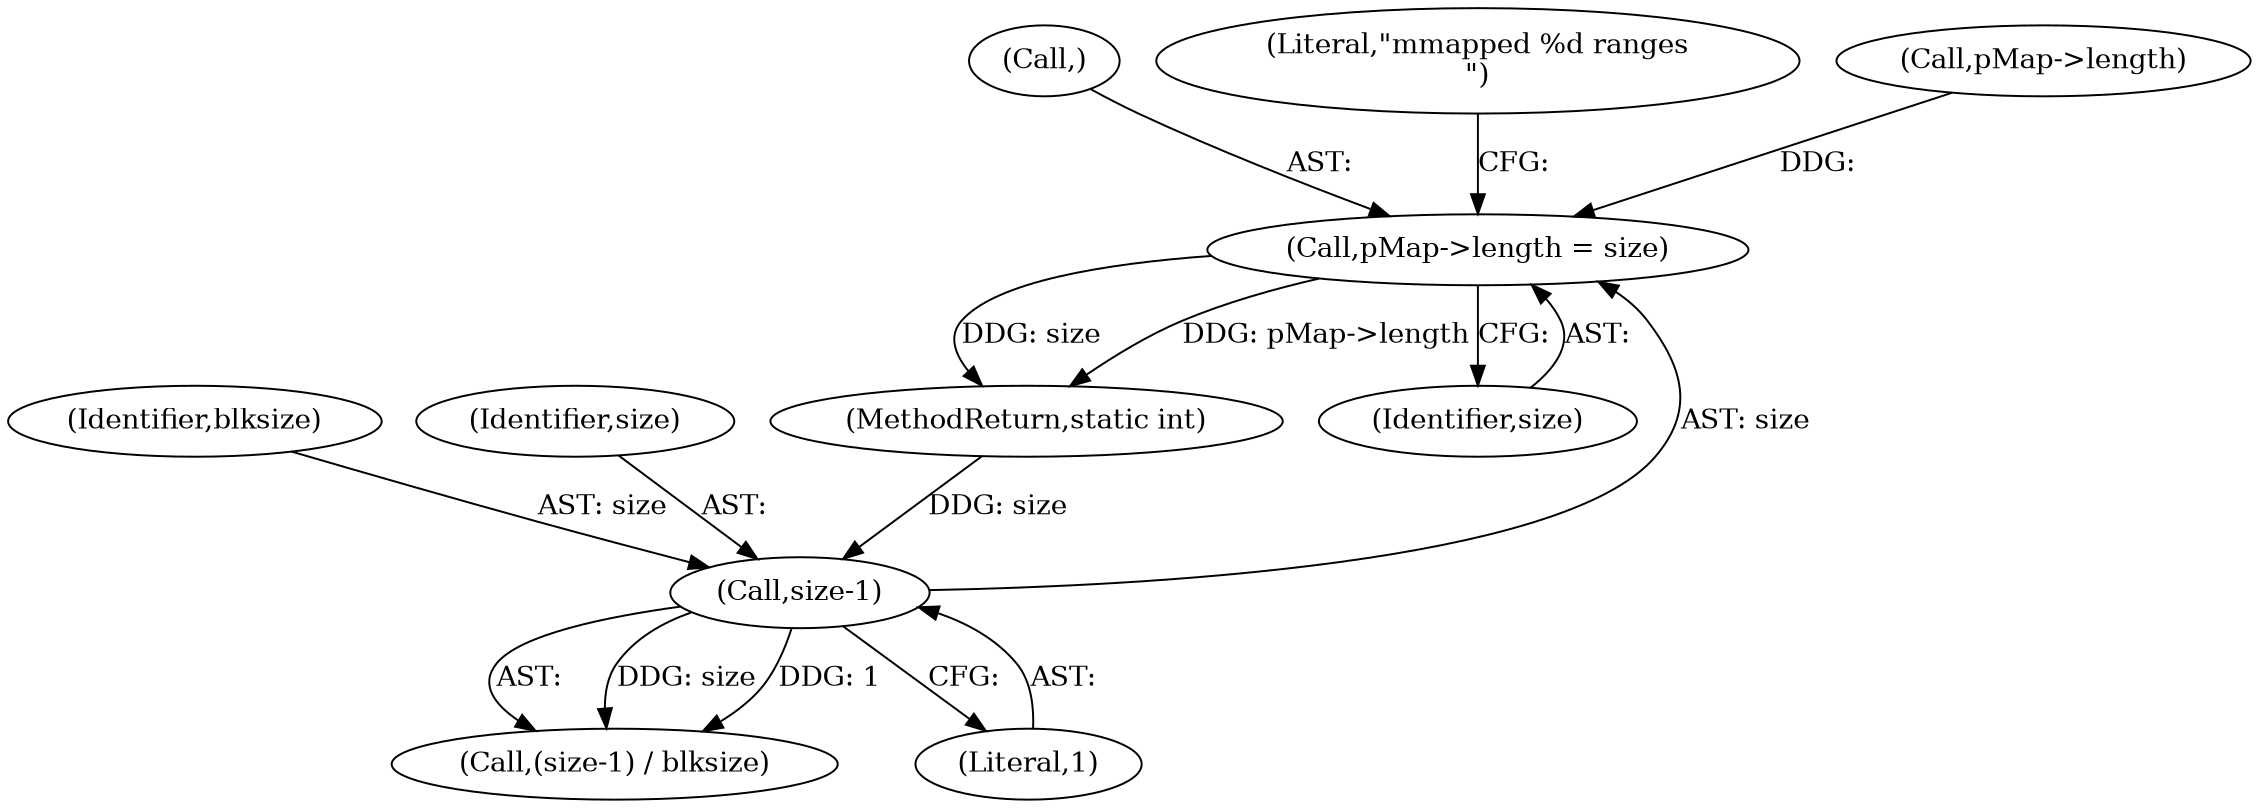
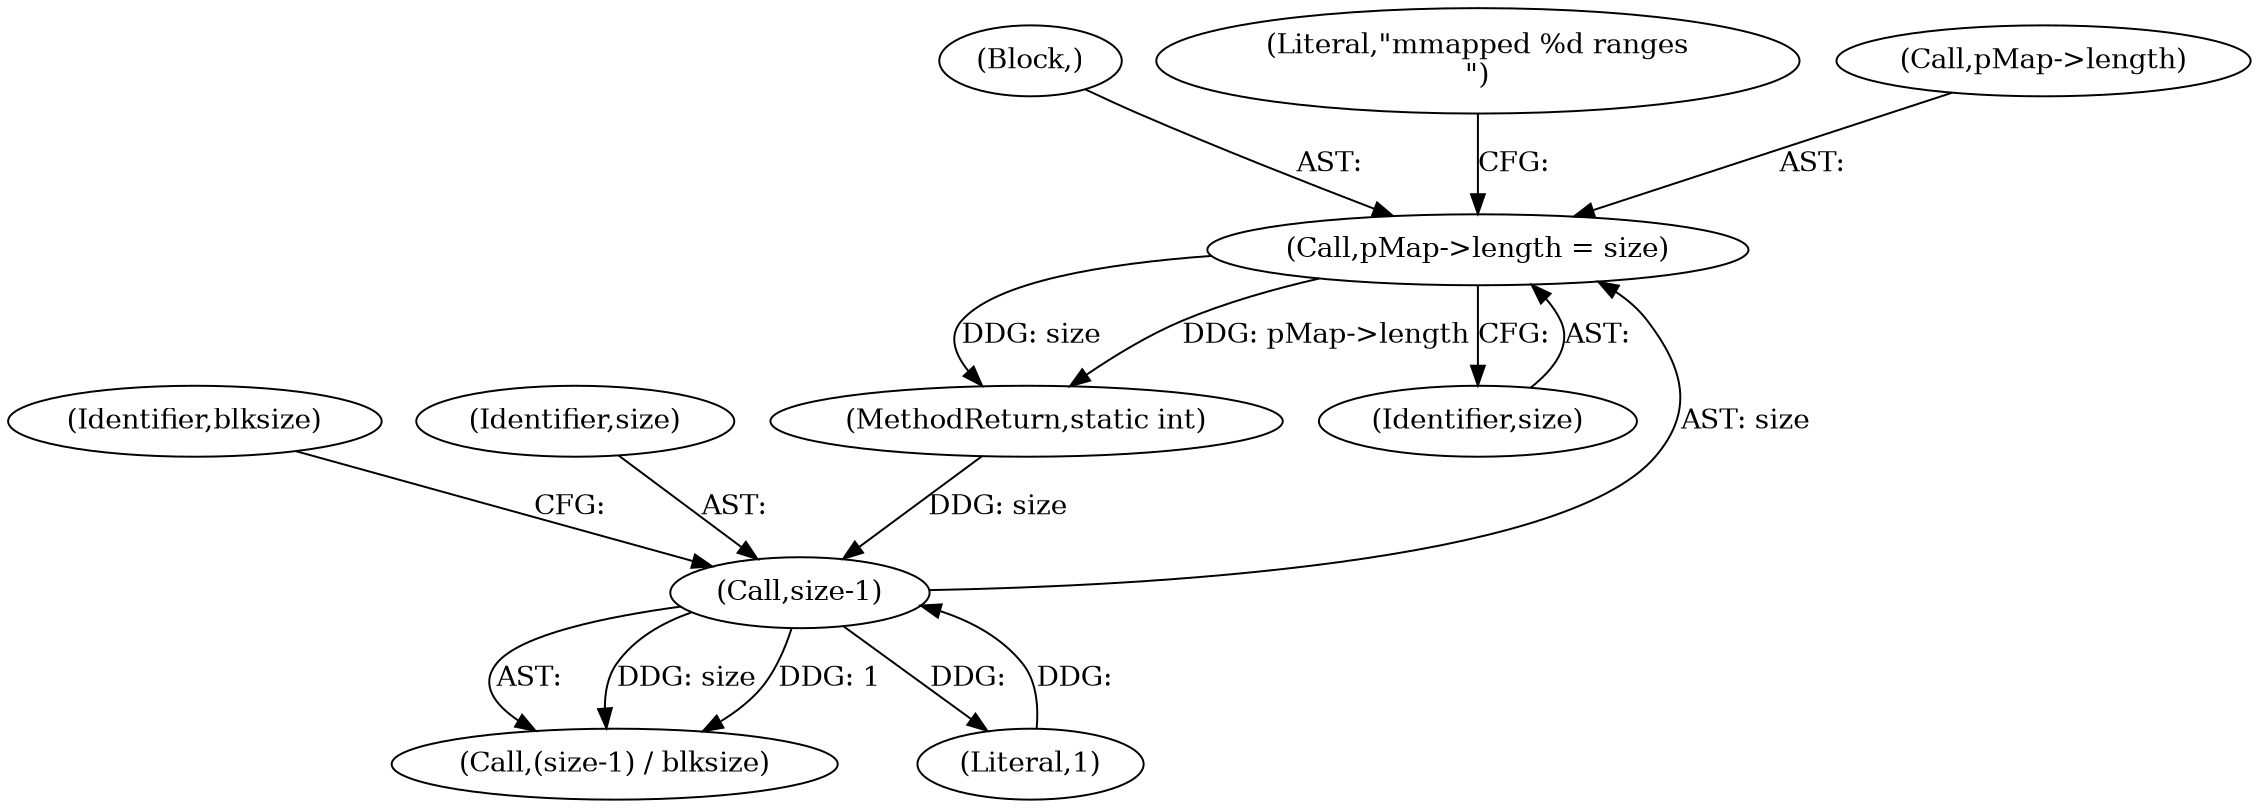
  digraph {
    n1 [label="(Call,pMap->length = size)"]
    n2 [label="(MethodReturn,static int)"]
    n3 [label="(Identifier,size)"]
    n4 [label="(Call,size-1)"]
-   n5 [label="(Call,)"]
+   n5 [label="(Block,)"]
    n6 [label="(Call,(size-1) / blksize)"]
    n7 [label="(Literal,1)"]
    n8 [label="(Identifier,blksize)"]
    n9 [label="(Identifier,size)"]
    n10 [label="(Literal,\"mmapped %d ranges\n\")"]
    n11 [label="(Call,pMap->length)"]
    n1 -> n2 [label="DDG: size"]
    n1 -> n2 [label="DDG: pMap->length"]
    n1 -> n3 [label="CFG: "]
    n2 -> n4 [label="DDG: size"]
    n3 -> n1 [label="AST: "]
    n4 -> n1 [label="AST: size"]
    n4 -> n6 [label="AST: "]
    n4 -> n6 [label="DDG: size"]
    n4 -> n6 [label="DDG: 1"]
-   n4 -> n7 [label="CFG: "]
+   n4 -> n7 [label="DDG: "]
    n5 -> n1 [label="AST: "]
-   n7 -> n4 [label="AST: "]
-   n8 -> n4 [label="AST: size"]
+   n7 -> n4 [label="DDG: "]
+   n8 -> n4 [label="CFG: "]
    n9 -> n4 [label="AST: "]
    n10 -> n1 [label="CFG: "]
-   n11 -> n1 [label="DDG: "]
+   n11 -> n1 [label="AST: "]
  }
